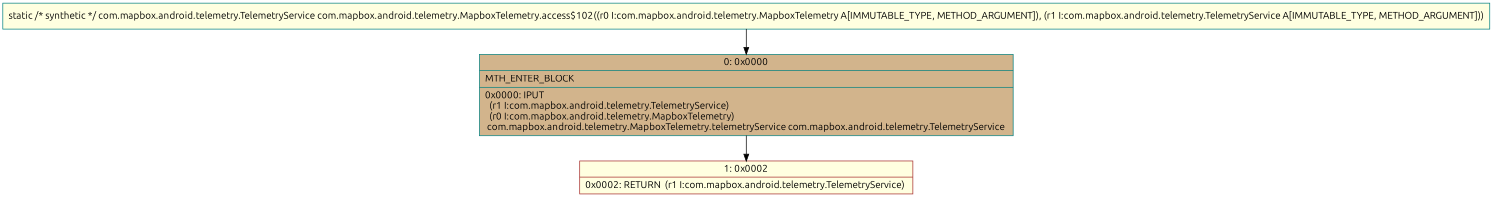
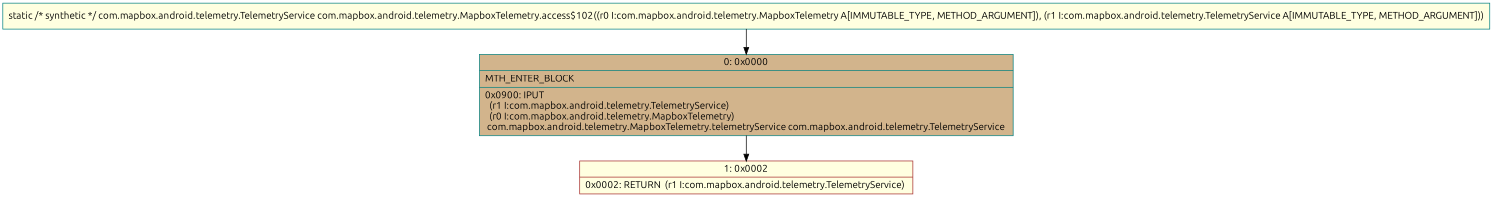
  digraph {
    fontname=Ubuntu
    node [shape=record style=filled fillcolor=lightyellow color=teal fontname=Ubuntu]
    edge [fontname=Ubuntu]
-   n1 [label="{0\:\ 0x0000|MTH_ENTER_BLOCK\l|0x0000: IPUT  \l  (r1 I:com.mapbox.android.telemetry.TelemetryService)\l  (r0 I:com.mapbox.android.telemetry.MapboxTelemetry)\l com.mapbox.android.telemetry.MapboxTelemetry.telemetryService com.mapbox.android.telemetry.TelemetryService \l}" fillcolor=tan]
+   n1 [label="{0\:\ 0x0000|MTH_ENTER_BLOCK\l|0x0900: IPUT  \l  (r1 I:com.mapbox.android.telemetry.TelemetryService)\l  (r0 I:com.mapbox.android.telemetry.MapboxTelemetry)\l com.mapbox.android.telemetry.MapboxTelemetry.telemetryService com.mapbox.android.telemetry.TelemetryService \l}" fillcolor=tan]
    n2 [label="{1\:\ 0x0002|0x0002: RETURN  (r1 I:com.mapbox.android.telemetry.TelemetryService) \l}" color=brown]
    n3 [label="{static \/* synthetic *\/ com.mapbox.android.telemetry.TelemetryService com.mapbox.android.telemetry.MapboxTelemetry.access$102((r0 I:com.mapbox.android.telemetry.MapboxTelemetry A[IMMUTABLE_TYPE, METHOD_ARGUMENT]), (r1 I:com.mapbox.android.telemetry.TelemetryService A[IMMUTABLE_TYPE, METHOD_ARGUMENT])) }"]
    n1 -> n2
    n3 -> n1
  }
